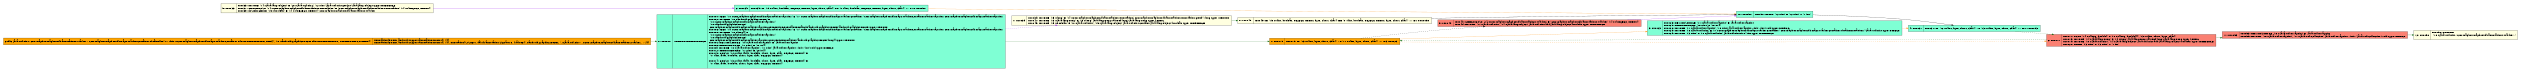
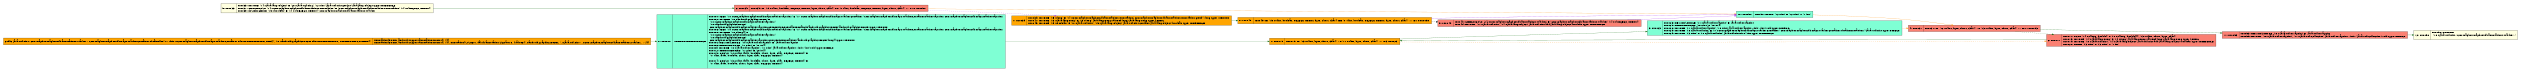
  digraph {
    rankdir=LR
    node [fillcolor=aquamarine shape=record style=filled]
    edge [color=darkgreen]
    n1 [label="{0\:\ 0x0000|METHOD_ENTER_BLOCK\l|0x0000: IGET  (r0 I:com.mapbox.mapboxsdk.maps.NativeMapView) = (r7 I:com.mapbox.mapboxsdk.maps.MarkerContainer) com.mapbox.mapboxsdk.maps.MarkerContainer.nativeMapView com.mapbox.mapboxsdk.maps.NativeMapView \l0x0002: INVOKE  (r8 I:android.graphics.RectF) = \l  (r0 I:com.mapbox.mapboxsdk.maps.NativeMapView)\l  (r8 I:android.graphics.RectF)\l com.mapbox.mapboxsdk.maps.NativeMapView.getDensityDependantRectangle(android.graphics.RectF):android.graphics.RectF type: VIRTUAL \l0x0006: IGET  (r0 I:com.mapbox.mapboxsdk.maps.NativeMapView) = (r7 I:com.mapbox.mapboxsdk.maps.MarkerContainer) com.mapbox.mapboxsdk.maps.MarkerContainer.nativeMapView com.mapbox.mapboxsdk.maps.NativeMapView \l0x0008: INVOKE  (r8 I:long[]) = \l  (r0 I:com.mapbox.mapboxsdk.maps.NativeMapView)\l  (r8 I:android.graphics.RectF)\l com.mapbox.mapboxsdk.maps.NativeMapView.queryPointAnnotations(android.graphics.RectF):long[] type: VIRTUAL \l0x000c: NEW_INSTANCE  (r0 I:java.util.ArrayList) =  java.util.ArrayList \l0x000e: ARRAY_LENGTH  (r1 I:int) = (r8 I:?[]) \l0x000f: INVOKE  (r0 I:java.util.ArrayList), (r1 I:int) java.util.ArrayList.\<init\>(int):void type: DIRECT \l0x0012: ARRAY_LENGTH  (r1 I:int) = (r8 I:?[]) \l0x0013: CONST  (r2 I:?[int, float, boolean, short, byte, char, OBJECT, ARRAY]) = \l  (0 ?[int, float, boolean, short, byte, char, OBJECT, ARRAY])\l \l0x0014: CONST  (r3 I:?[int, float, boolean, short, byte, char, OBJECT, ARRAY]) = \l  (0 ?[int, float, boolean, short, byte, char, OBJECT, ARRAY])\l \l}"]
    n2 [fillcolor=orange label="{1\:\ 0x0015|0x0015: IF  (r3 I:?[int, byte, short, char]) \>= (r1 I:?[int, byte, short, char])  \-\> B:3:0x0023 \l}"]
    n3 [fillcolor=salmon label="{2\:\ 0x0017|0x0017: AGET  (r4 I:?[long, double]) = (r8 I:?[long, double][]), (r3 I:?[int, short, byte, char]) \l0x0019: INVOKE  (r4 I:java.lang.Long) = (r4 I:long) java.lang.Long.valueOf(long):java.lang.Long type: STATIC \l0x001d: INVOKE  (r0 I:java.util.List), (r4 I:java.lang.Object) java.util.List.add(java.lang.Object):boolean type: INTERFACE \l0x0020: ARITH  (r3 I:int) = (r3 I:int) + (1 int) \l}"]
    n4 [label="{3\:\ 0x0023|0x0023: NEW_INSTANCE  (r1 I:java.util.ArrayList) =  java.util.ArrayList \l0x0025: ARRAY_LENGTH  (r8 I:int) = (r8 I:?[]) \l0x0026: INVOKE  (r1 I:java.util.ArrayList), (r8 I:int) java.util.ArrayList.\<init\>(int):void type: DIRECT \l0x0029: INVOKE  (r8 I:java.util.List) = (r7 I:com.mapbox.mapboxsdk.maps.MarkerContainer) com.mapbox.mapboxsdk.maps.MarkerContainer.obtainAnnotations():java.util.List type: DIRECT \l0x002d: INVOKE  (r3 I:int) = (r8 I:java.util.List) java.util.List.size():int type: INTERFACE \l}"]
-   n5 [label="{4\:\ 0x0031|0x0031: IF  (r2 I:?[int, byte, short, char]) \>= (r3 I:?[int, byte, short, char])  \-\> B:11:0x0053 \l}"]
+   n5 [fillcolor=salmon label="{4\:\ 0x0031|0x0031: IF  (r2 I:?[int, byte, short, char]) \>= (r3 I:?[int, byte, short, char])  \-\> B:11:0x0053 \l}"]
    n6 [fillcolor=salmon label="{11\:\ 0x0053|0x0053: NEW_INSTANCE  (r8 I:java.util.ArrayList) =  java.util.ArrayList \l0x0055: INVOKE  (r8 I:java.util.ArrayList), (r1 I:java.util.Collection) java.util.ArrayList.\<init\>(java.util.Collection):void type: DIRECT \l}"]
    n7 [fillcolor=lightyellow label="{5\:\ 0x0033|0x0033: INVOKE  (r4 I:java.lang.Object) = (r8 I:java.util.List), (r2 I:int) java.util.List.get(int):java.lang.Object type: INTERFACE \l0x0037: CHECK_CAST  (r4 I:com.mapbox.mapboxsdk.annotations.Annotation) = (com.mapbox.mapboxsdk.annotations.Annotation) (r4 I:?[OBJECT, ARRAY]) \l0x0039: INSTANCE_OF  (r5 I:boolean) = (r4 I:?[OBJECT, ARRAY]) com.mapbox.mapboxsdk.annotations.Marker \l}"]
-   n8 [label="{6\:\ 0x003b|0x003b: IF  (r5 I:?[int, boolean, OBJECT, ARRAY, byte, short, char]) == (0 ?[int, boolean, OBJECT, ARRAY, byte, short, char])  \-\> B:10:0x0050 \l}"]
+   n8 [fillcolor=salmon label="{6\:\ 0x003b|0x003b: IF  (r5 I:?[int, boolean, OBJECT, ARRAY, byte, short, char]) == (0 ?[int, boolean, OBJECT, ARRAY, byte, short, char])  \-\> B:10:0x0050 \l}"]
    n9 [fillcolor=lightyellow label="{12\:\ 0x0058|0x0058: RETURN  \l  (r8 I:java.util.List\<com.mapbox.mapboxsdk.annotations.Marker\>)\l \l}"]
-   n10 [fillcolor=lightyellow label="{7\:\ 0x003d|0x003d: INVOKE  (r5 I:long) = (r4 I:com.mapbox.mapboxsdk.annotations.Annotation) com.mapbox.mapboxsdk.annotations.Annotation.getId():long type: VIRTUAL \l0x0041: INVOKE  (r5 I:java.lang.Long) = (r5 I:long) java.lang.Long.valueOf(long):java.lang.Long type: STATIC \l0x0045: INVOKE  (r5 I:boolean) = (r0 I:java.util.List), (r5 I:java.lang.Object) java.util.List.contains(java.lang.Object):boolean type: INTERFACE \l}"]
+   n10 [fillcolor=orange label="{7\:\ 0x003d|0x003d: INVOKE  (r5 I:long) = (r4 I:com.mapbox.mapboxsdk.annotations.Annotation) com.mapbox.mapboxsdk.annotations.Annotation.getId():long type: VIRTUAL \l0x0041: INVOKE  (r5 I:java.lang.Long) = (r5 I:long) java.lang.Long.valueOf(long):java.lang.Long type: STATIC \l0x0045: INVOKE  (r5 I:boolean) = (r0 I:java.util.List), (r5 I:java.lang.Object) java.util.List.contains(java.lang.Object):boolean type: INTERFACE \l}"]
    n11 [label="{10\:\ 0x0050|0x0050: ARITH  (r2 I:int) = (r2 I:int) + (1 int) \l}"]
-   n12 [fillcolor=lightyellow label="{8\:\ 0x0049|0x0049: IF  (r5 I:?[int, boolean, OBJECT, ARRAY, byte, short, char]) == (0 ?[int, boolean, OBJECT, ARRAY, byte, short, char])  \-\> B:10:0x0050 \l}"]
+   n12 [fillcolor=orange label="{8\:\ 0x0049|0x0049: IF  (r5 I:?[int, boolean, OBJECT, ARRAY, byte, short, char]) == (0 ?[int, boolean, OBJECT, ARRAY, byte, short, char])  \-\> B:10:0x0050 \l}"]
    n13 [fillcolor=salmon label="{9\:\ 0x004b|0x004b: CHECK_CAST  (r4 I:com.mapbox.mapboxsdk.annotations.Marker) = (com.mapbox.mapboxsdk.annotations.Marker) (r4 I:?[OBJECT, ARRAY]) \l0x004d: INVOKE  (r1 I:java.util.List), (r4 I:java.lang.Object) java.util.List.add(java.lang.Object):boolean type: INTERFACE \l}"]
    n14 [fillcolor=orange label="{public java.util.List\<com.mapbox.mapboxsdk.annotations.Marker\> com.mapbox.mapboxsdk.maps.MarkerContainer.obtainAllIn((r7 'this' I:com.mapbox.mapboxsdk.maps.MarkerContainer A[IMMUTABLE_TYPE, THIS]), (r8 I:android.graphics.RectF A[IMMUTABLE_TYPE, METHOD_ARGUMENT]))  | Annotation[BUILD, android.support.annotation.NonNull, \{\}]\lAnnotation[BUILD, android.support.annotation.NonNull, \{\}], Annotation[SYSTEM, dalvik.annotation.Signature, \{value=[(, Landroid\/graphics\/RectF;, ), Ljava\/util\/List\<, Lcom\/mapbox\/mapboxsdk\/annotations\/Marker;, \>;]\}]\l}"]
    n1 -> n2
    n2 -> n3 [color=darkorange style=dashed]
-   n2 -> n4 [color=darkorange]
-   n3 -> n2 [style=dashed]
+   n2 -> n4
+   n3 -> n2
    n4 -> n5 [color=darkorange]
    n5 -> n3 [style=dashed]
-   n3 -> n6
+   n5 -> n6
    n6 -> n9
-   n7 -> n8 [color=purple]
-   n1 -> n10 [color=purple style=dashed]
+   n7 -> n8
+   n8 -> n10 [color=purple style=dashed]
    n8 -> n11 [color=darkorange]
    n10 -> n12
-   n11 -> n5 [color=black]
-   n12 -> n11 [color=black]
-   n2 -> n13 [color=black style=dashed]
+   n11 -> n5 [color=darkorange]
+   n12 -> n11 [color=purple]
+   n12 -> n13 [color=black style=dashed]
    n13 -> n11 [color=purple]
    n14 -> n1
  }
